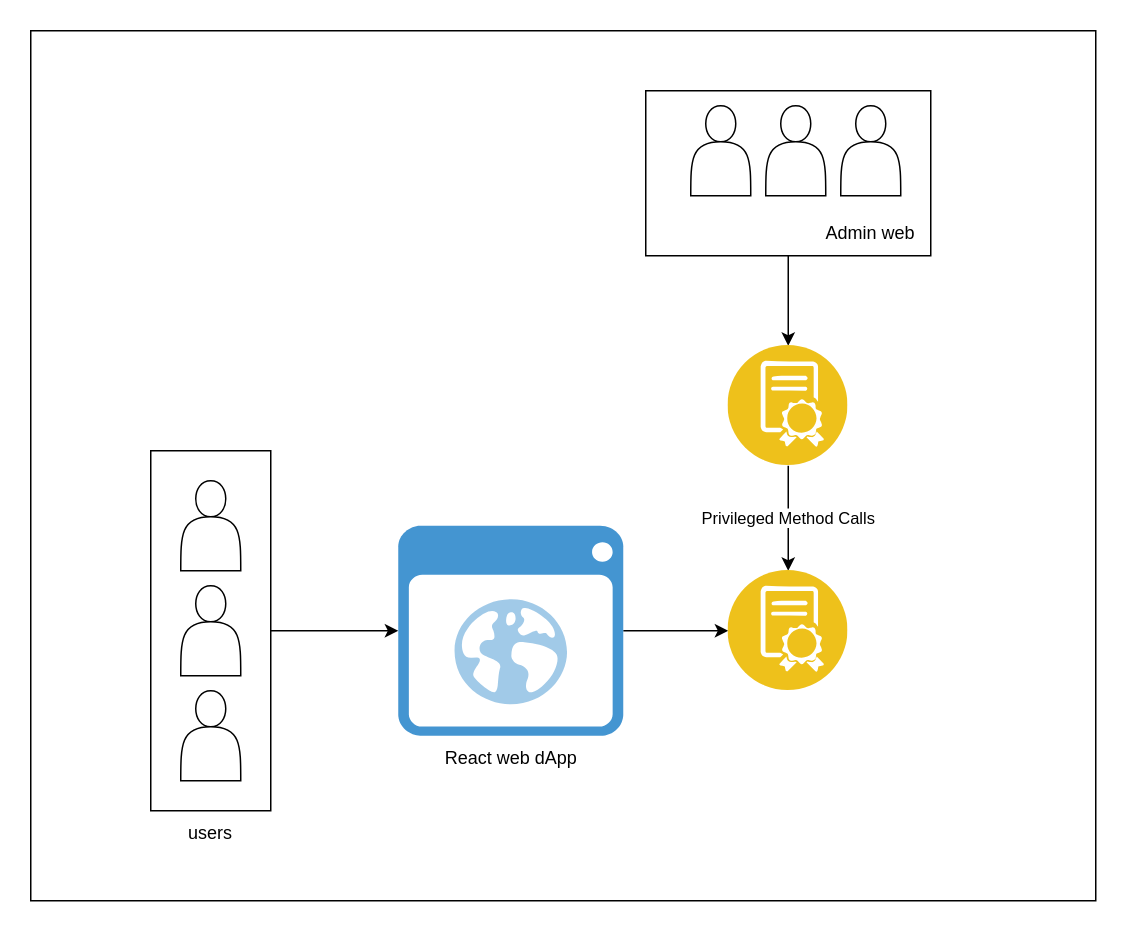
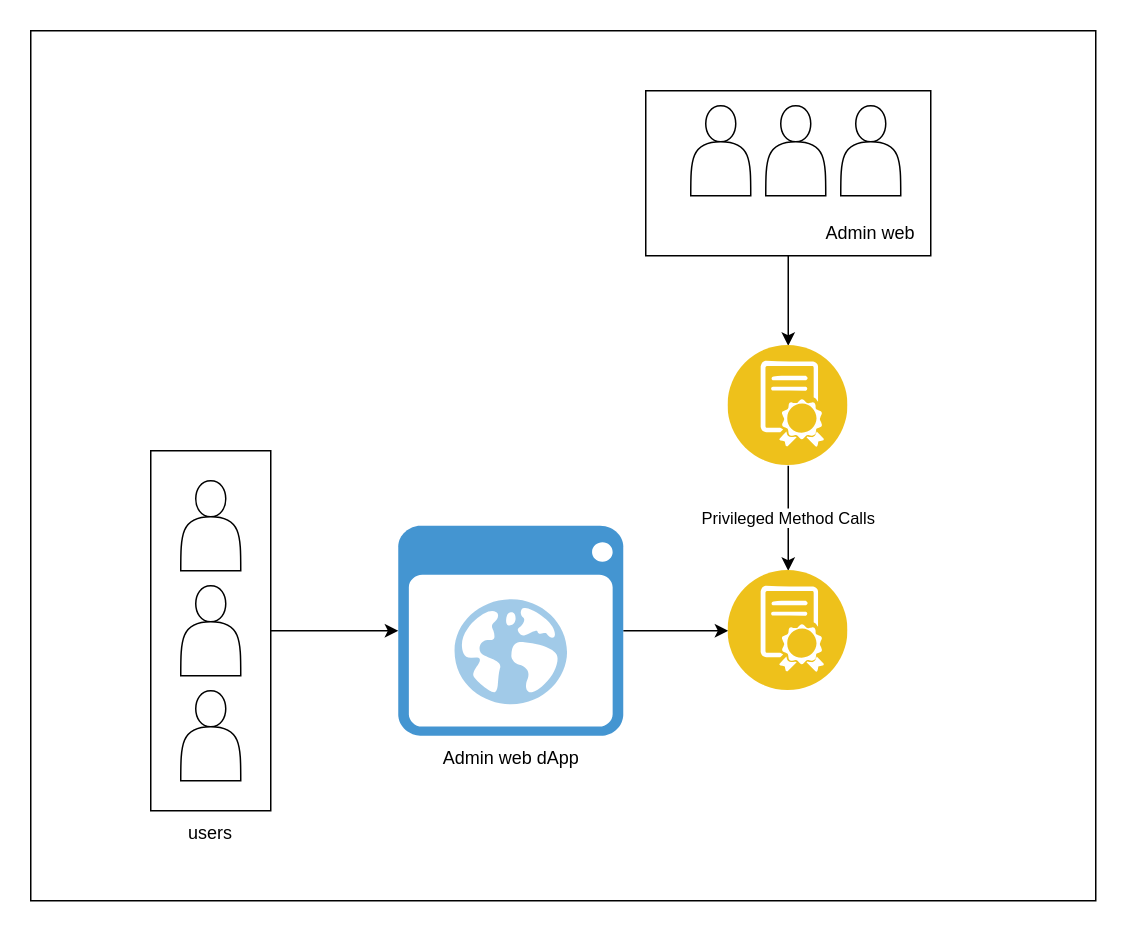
  <mxCell id="0" />
  <mxCell id="1" parent="0" />
  <mxCell id="2" value="" style="rounded=0;whiteSpace=wrap;html=1;" vertex="1" parent="1"><mxGeometry x="20" y="20" width="710" height="580" as="geometry" /></mxCell>
  <mxCell id="3" value="Privileged Method Calls" style="edgeStyle=orthogonalEdgeStyle;rounded=0;orthogonalLoop=1;jettySize=auto;html=1;exitX=0.5;exitY=1;exitDx=0;exitDy=0;" edge="1" parent="1" source="13" target="15"><mxGeometry relative="1" as="geometry" /></mxCell>
  <mxCell id="4" style="edgeStyle=orthogonalEdgeStyle;rounded=0;orthogonalLoop=1;jettySize=auto;html=1;entryX=0;entryY=0.5;entryDx=0;entryDy=0;" edge="1" parent="1" source="24" target="15"><mxGeometry relative="1" as="geometry" /></mxCell>
  <mxCell id="5" value="" style="group" vertex="1" connectable="0" parent="1"><mxGeometry x="430" y="60" width="190" height="110" as="geometry" /></mxCell>
  <mxCell id="6" value="" style="rounded=0;whiteSpace=wrap;html=1;" vertex="1" parent="5"><mxGeometry width="190" height="110" as="geometry" /></mxCell>
  <mxCell id="7" value="" style="shape=actor;whiteSpace=wrap;html=1;" vertex="1" parent="5"><mxGeometry x="30" y="10" width="40" height="60" as="geometry" /></mxCell>
  <mxCell id="8" value="" style="shape=actor;whiteSpace=wrap;html=1;" vertex="1" parent="5"><mxGeometry x="80" y="10" width="40" height="60" as="geometry" /></mxCell>
  <mxCell id="9" value="" style="shape=actor;whiteSpace=wrap;html=1;" vertex="1" parent="5"><mxGeometry x="130" y="10" width="40" height="60" as="geometry" /></mxCell>
  <mxCell id="10" value="Admin web" style="text;html=1;strokeColor=none;fillColor=none;align=center;verticalAlign=middle;whiteSpace=wrap;rounded=0;" vertex="1" parent="5"><mxGeometry x="110" y="80" width="80" height="30" as="geometry" /></mxCell>
  <mxCell id="11" style="edgeStyle=orthogonalEdgeStyle;rounded=0;orthogonalLoop=1;jettySize=auto;html=1;exitX=0.5;exitY=1;exitDx=0;exitDy=0;entryX=0.5;entryY=0;entryDx=0;entryDy=0;" edge="1" parent="1" source="6" target="13"><mxGeometry relative="1" as="geometry" /></mxCell>
  <mxCell id="12" value="" style="group" vertex="1" connectable="0" parent="1"><mxGeometry x="485" y="230" width="170" height="80" as="geometry" /></mxCell>
  <mxCell id="13" value="" style="aspect=fixed;perimeter=ellipsePerimeter;html=1;align=center;shadow=0;dashed=0;fontColor=#4277BB;labelBackgroundColor=#ffffff;fontSize=12;spacingTop=3;image;image=img/lib/ibm/blockchain/smart_contract.svg;" vertex="1" parent="12"><mxGeometry width="80" height="80" as="geometry" /></mxCell>
  <mxCell id="14" value="" style="group" vertex="1" connectable="0" parent="1"><mxGeometry x="485" y="380" width="155" height="80" as="geometry" /></mxCell>
  <mxCell id="15" value="" style="aspect=fixed;perimeter=ellipsePerimeter;html=1;align=center;shadow=0;dashed=0;fontColor=#4277BB;labelBackgroundColor=#ffffff;fontSize=12;spacingTop=3;image;image=img/lib/ibm/blockchain/smart_contract.svg;" vertex="1" parent="14"><mxGeometry width="80" height="80" as="geometry" /></mxCell>
  <mxCell id="16" value="" style="group" vertex="1" connectable="0" parent="1"><mxGeometry x="100" y="300" width="80" height="270" as="geometry" /></mxCell>
  <mxCell id="17" value="" style="rounded=0;whiteSpace=wrap;html=1;" vertex="1" parent="16"><mxGeometry width="80" height="240" as="geometry" /></mxCell>
  <mxCell id="18" value="" style="shape=actor;whiteSpace=wrap;html=1;" vertex="1" parent="16"><mxGeometry x="20" y="20" width="40" height="60" as="geometry" /></mxCell>
  <mxCell id="19" value="" style="shape=actor;whiteSpace=wrap;html=1;" vertex="1" parent="16"><mxGeometry x="20" y="90" width="40" height="60" as="geometry" /></mxCell>
  <mxCell id="20" value="" style="shape=actor;whiteSpace=wrap;html=1;" vertex="1" parent="16"><mxGeometry x="20" y="160" width="40" height="60" as="geometry" /></mxCell>
  <mxCell id="21" value="users" style="text;html=1;strokeColor=none;fillColor=none;align=center;verticalAlign=middle;whiteSpace=wrap;rounded=0;" vertex="1" parent="16"><mxGeometry x="10" y="240" width="60" height="30" as="geometry" /></mxCell>
  <mxCell id="22" style="edgeStyle=orthogonalEdgeStyle;rounded=0;orthogonalLoop=1;jettySize=auto;html=1;exitX=1;exitY=0.5;exitDx=0;exitDy=0;" edge="1" parent="1" source="17" target="24"><mxGeometry relative="1" as="geometry" /></mxCell>
  <mxCell id="23" value="" style="group" vertex="1" connectable="0" parent="1"><mxGeometry x="265" y="350" width="150" height="170" as="geometry" /></mxCell>
  <mxCell id="24" value="" style="shadow=0;dashed=0;html=1;strokeColor=none;fillColor=#4495D1;labelPosition=center;verticalLabelPosition=bottom;verticalAlign=top;align=center;outlineConnect=0;shape=mxgraph.veeam.2d.web_ui;" vertex="1" parent="23"><mxGeometry width="150" height="140" as="geometry" /></mxCell>
- <mxCell id="25" value="React web dApp" style="text;html=1;strokeColor=none;fillColor=none;align=center;verticalAlign=middle;whiteSpace=wrap;rounded=0;" vertex="1" parent="23"><mxGeometry x="22.5" y="140" width="105" height="30" as="geometry" /></mxCell>
+ <mxCell id="25" value="Admin web dApp" style="text;html=1;strokeColor=none;fillColor=none;align=center;verticalAlign=middle;whiteSpace=wrap;rounded=0;" vertex="1" parent="23"><mxGeometry x="22.5" y="140" width="105" height="30" as="geometry" /></mxCell>
